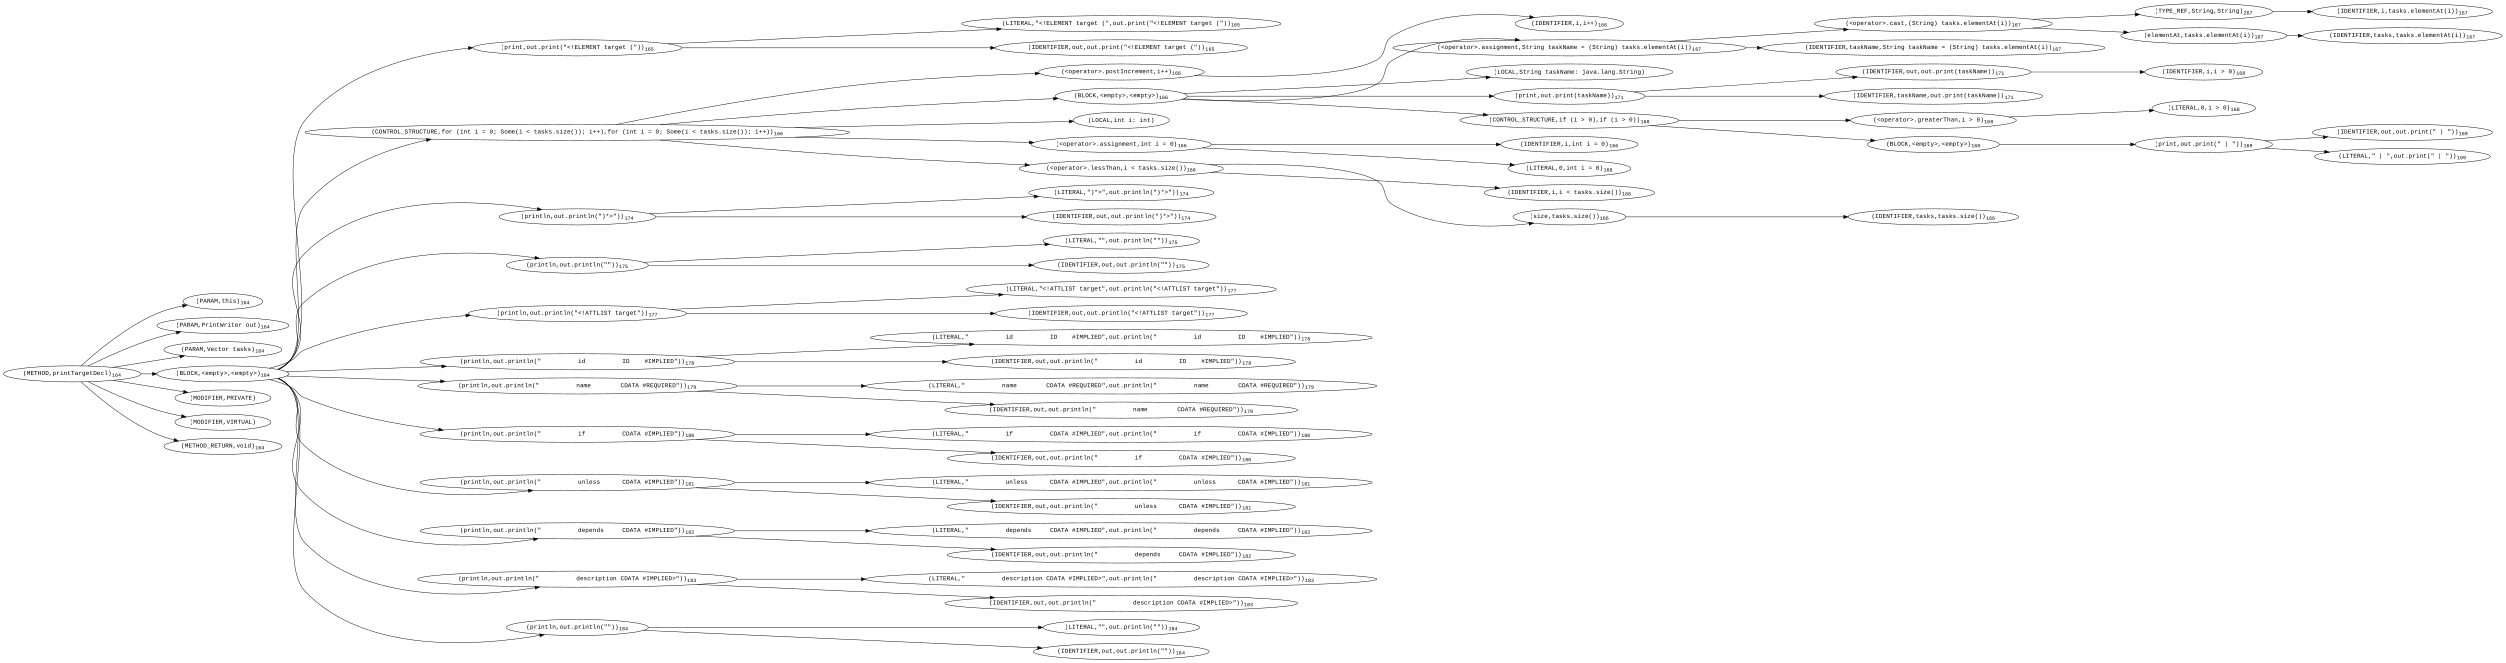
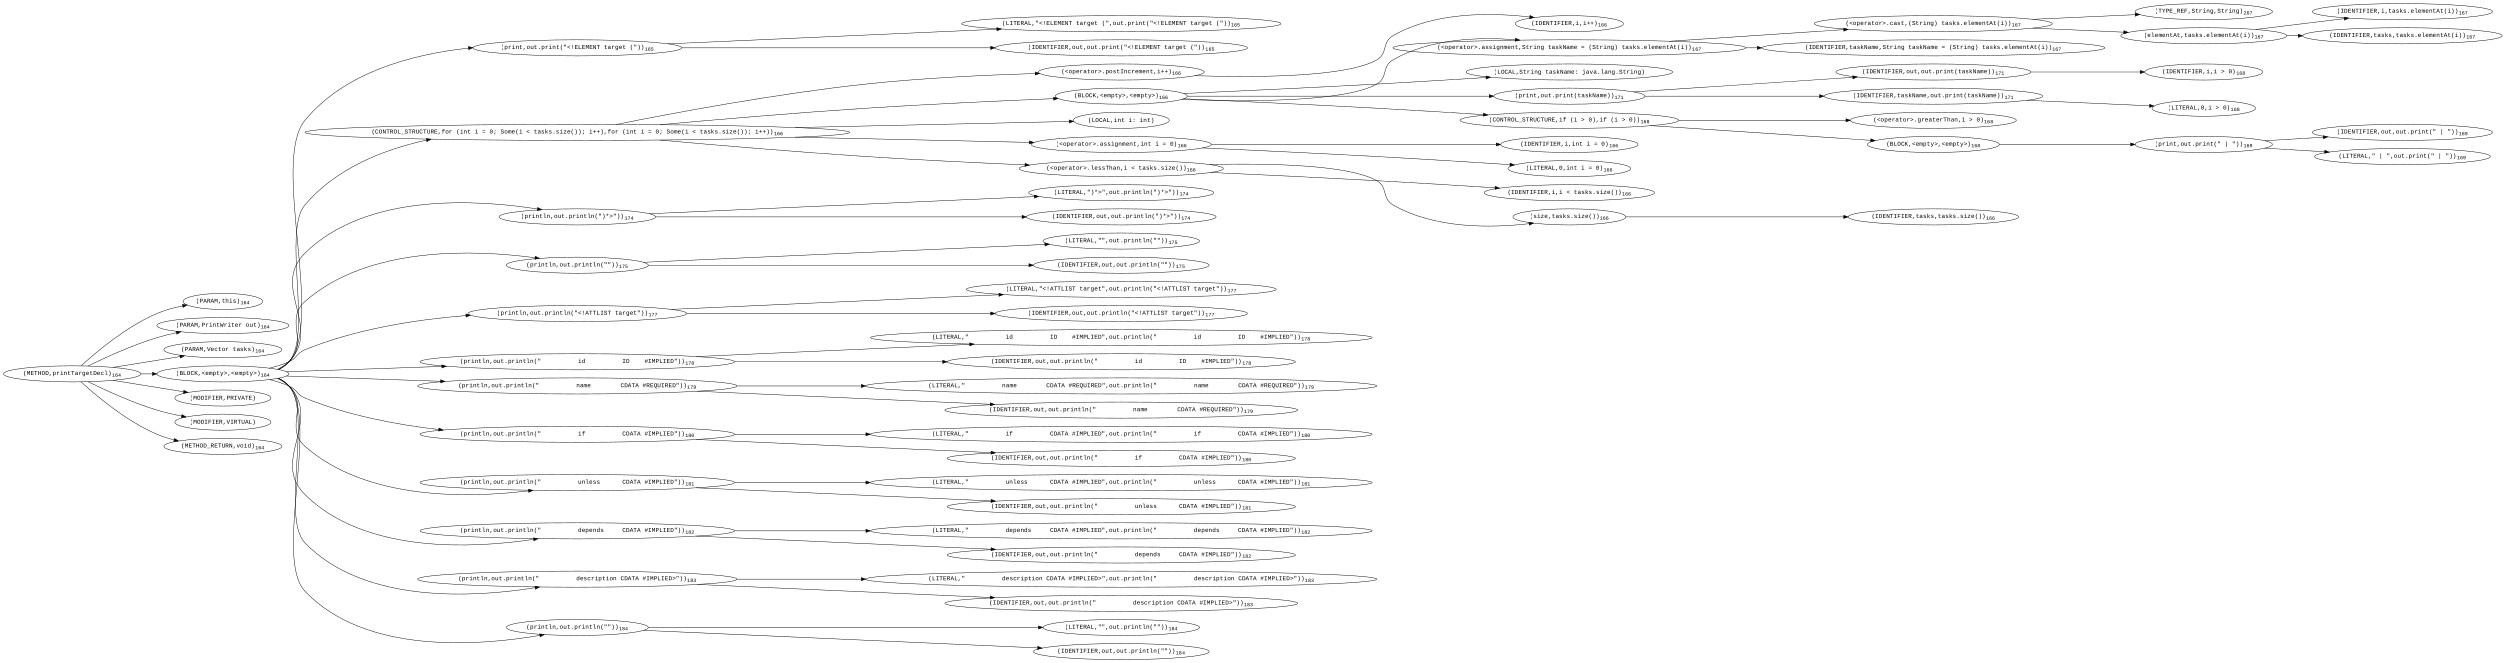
  digraph {
    fontname="Liberation Mono"
    rankdir=LR
    node [fontname="Liberation Mono"]
    edge [fontname="Liberation Mono"]
    n1 [label=<(METHOD,printTargetDecl)<SUB>164</SUB>>]
    n2 [label=<(PARAM,this)<SUB>164</SUB>>]
    n3 [label=<(PARAM,PrintWriter out)<SUB>164</SUB>>]
    n4 [label=<(PARAM,Vector tasks)<SUB>164</SUB>>]
    n5 [label=<(BLOCK,&lt;empty&gt;,&lt;empty&gt;)<SUB>164</SUB>>]
    n6 [label=<(MODIFIER,PRIVATE)>]
    n7 [label=<(MODIFIER,VIRTUAL)>]
    n8 [label=<(METHOD_RETURN,void)<SUB>164</SUB>>]
    n9 [label=<(print,out.print(&quot;&lt;!ELEMENT target (&quot;))<SUB>165</SUB>>]
    n10 [label=<(CONTROL_STRUCTURE,for (int i = 0; Some(i &lt; tasks.size()); i++),for (int i = 0; Some(i &lt; tasks.size()); i++))<SUB>166</SUB>>]
    n11 [label=<(println,out.println(&quot;)*&gt;&quot;))<SUB>174</SUB>>]
    n12 [label=<(println,out.println(&quot;&quot;))<SUB>175</SUB>>]
    n13 [label=<(println,out.println(&quot;&lt;!ATTLIST target&quot;))<SUB>177</SUB>>]
    n14 [label=<(println,out.println(&quot;          id          ID    #IMPLIED&quot;))<SUB>178</SUB>>]
    n15 [label=<(println,out.println(&quot;          name        CDATA #REQUIRED&quot;))<SUB>179</SUB>>]
    n16 [label=<(println,out.println(&quot;          if          CDATA #IMPLIED&quot;))<SUB>180</SUB>>]
    n17 [label=<(println,out.println(&quot;          unless      CDATA #IMPLIED&quot;))<SUB>181</SUB>>]
    n18 [label=<(println,out.println(&quot;          depends     CDATA #IMPLIED&quot;))<SUB>182</SUB>>]
    n19 [label=<(println,out.println(&quot;          description CDATA #IMPLIED&gt;&quot;))<SUB>183</SUB>>]
    n20 [label=<(println,out.println(&quot;&quot;))<SUB>184</SUB>>]
    n21 [label=<(IDENTIFIER,out,out.print(&quot;&lt;!ELEMENT target (&quot;))<SUB>165</SUB>>]
    n22 [label=<(LITERAL,&quot;&lt;!ELEMENT target (&quot;,out.print(&quot;&lt;!ELEMENT target (&quot;))<SUB>165</SUB>>]
    n23 [label=<(LOCAL,int i: int)>]
    n24 [label=<(&lt;operator&gt;.assignment,int i = 0)<SUB>166</SUB>>]
    n25 [label=<(&lt;operator&gt;.lessThan,i &lt; tasks.size())<SUB>166</SUB>>]
    n26 [label=<(&lt;operator&gt;.postIncrement,i++)<SUB>166</SUB>>]
    n27 [label=<(BLOCK,&lt;empty&gt;,&lt;empty&gt;)<SUB>166</SUB>>]
    n28 [label=<(IDENTIFIER,out,out.println(&quot;)*&gt;&quot;))<SUB>174</SUB>>]
    n29 [label=<(LITERAL,&quot;)*&gt;&quot;,out.println(&quot;)*&gt;&quot;))<SUB>174</SUB>>]
    n30 [label=<(IDENTIFIER,out,out.println(&quot;&quot;))<SUB>175</SUB>>]
    n31 [label=<(LITERAL,&quot;&quot;,out.println(&quot;&quot;))<SUB>175</SUB>>]
    n32 [label=<(IDENTIFIER,out,out.println(&quot;&lt;!ATTLIST target&quot;))<SUB>177</SUB>>]
    n33 [label=<(LITERAL,&quot;&lt;!ATTLIST target&quot;,out.println(&quot;&lt;!ATTLIST target&quot;))<SUB>177</SUB>>]
    n34 [label=<(IDENTIFIER,out,out.println(&quot;          id          ID    #IMPLIED&quot;))<SUB>178</SUB>>]
    n35 [label=<(LITERAL,&quot;          id          ID    #IMPLIED&quot;,out.println(&quot;          id          ID    #IMPLIED&quot;))<SUB>178</SUB>>]
    n36 [label=<(IDENTIFIER,out,out.println(&quot;          name        CDATA #REQUIRED&quot;))<SUB>179</SUB>>]
    n37 [label=<(LITERAL,&quot;          name        CDATA #REQUIRED&quot;,out.println(&quot;          name        CDATA #REQUIRED&quot;))<SUB>179</SUB>>]
    n38 [label=<(IDENTIFIER,out,out.println(&quot;          if          CDATA #IMPLIED&quot;))<SUB>180</SUB>>]
    n39 [label=<(LITERAL,&quot;          if          CDATA #IMPLIED&quot;,out.println(&quot;          if          CDATA #IMPLIED&quot;))<SUB>180</SUB>>]
    n40 [label=<(IDENTIFIER,out,out.println(&quot;          unless      CDATA #IMPLIED&quot;))<SUB>181</SUB>>]
    n41 [label=<(LITERAL,&quot;          unless      CDATA #IMPLIED&quot;,out.println(&quot;          unless      CDATA #IMPLIED&quot;))<SUB>181</SUB>>]
    n42 [label=<(IDENTIFIER,out,out.println(&quot;          depends     CDATA #IMPLIED&quot;))<SUB>182</SUB>>]
    n43 [label=<(LITERAL,&quot;          depends     CDATA #IMPLIED&quot;,out.println(&quot;          depends     CDATA #IMPLIED&quot;))<SUB>182</SUB>>]
    n44 [label=<(IDENTIFIER,out,out.println(&quot;          description CDATA #IMPLIED&gt;&quot;))<SUB>183</SUB>>]
    n45 [label=<(LITERAL,&quot;          description CDATA #IMPLIED&gt;&quot;,out.println(&quot;          description CDATA #IMPLIED&gt;&quot;))<SUB>183</SUB>>]
    n46 [label=<(IDENTIFIER,out,out.println(&quot;&quot;))<SUB>184</SUB>>]
    n47 [label=<(LITERAL,&quot;&quot;,out.println(&quot;&quot;))<SUB>184</SUB>>]
    n48 [label=<(IDENTIFIER,i,int i = 0)<SUB>166</SUB>>]
    n49 [label=<(LITERAL,0,int i = 0)<SUB>166</SUB>>]
    n50 [label=<(IDENTIFIER,i,i &lt; tasks.size())<SUB>166</SUB>>]
    n51 [label=<(size,tasks.size())<SUB>166</SUB>>]
    n52 [label=<(IDENTIFIER,i,i++)<SUB>166</SUB>>]
    n53 [label=<(LOCAL,String taskName: java.lang.String)>]
    n54 [label=<(&lt;operator&gt;.assignment,String taskName = (String) tasks.elementAt(i))<SUB>167</SUB>>]
    n55 [label=<(CONTROL_STRUCTURE,if (i &gt; 0),if (i &gt; 0))<SUB>168</SUB>>]
    n56 [label=<(print,out.print(taskName))<SUB>171</SUB>>]
    n57 [label=<(IDENTIFIER,tasks,tasks.size())<SUB>166</SUB>>]
    n58 [label=<(IDENTIFIER,taskName,String taskName = (String) tasks.elementAt(i))<SUB>167</SUB>>]
    n59 [label=<(&lt;operator&gt;.cast,(String) tasks.elementAt(i))<SUB>167</SUB>>]
    n60 [label=<(&lt;operator&gt;.greaterThan,i &gt; 0)<SUB>168</SUB>>]
    n61 [label=<(BLOCK,&lt;empty&gt;,&lt;empty&gt;)<SUB>168</SUB>>]
    n62 [label=<(IDENTIFIER,out,out.print(taskName))<SUB>171</SUB>>]
    n63 [label=<(IDENTIFIER,taskName,out.print(taskName))<SUB>171</SUB>>]
    n64 [label=<(TYPE_REF,String,String)<SUB>267</SUB>>]
    n65 [label=<(elementAt,tasks.elementAt(i))<SUB>167</SUB>>]
    n66 [label=<(IDENTIFIER,tasks,tasks.elementAt(i))<SUB>167</SUB>>]
    n67 [label=<(IDENTIFIER,i,tasks.elementAt(i))<SUB>167</SUB>>]
    n68 [label=<(LITERAL,0,i &gt; 0)<SUB>168</SUB>>]
    n69 [label=<(print,out.print(&quot; | &quot;))<SUB>169</SUB>>]
    n70 [label=<(IDENTIFIER,i,i &gt; 0)<SUB>168</SUB>>]
    n71 [label=<(IDENTIFIER,out,out.print(&quot; | &quot;))<SUB>169</SUB>>]
    n72 [label=<(LITERAL,&quot; | &quot;,out.print(&quot; | &quot;))<SUB>169</SUB>>]
    n1 -> n2
    n1 -> n3
    n1 -> n4
    n1 -> n5
    n1 -> n6
    n1 -> n7
    n1 -> n8
    n5 -> n9
    n5 -> n10
    n5 -> n11
    n5 -> n12
    n5 -> n13
    n5 -> n14
    n5 -> n15
    n5 -> n16
    n5 -> n17
    n5 -> n18
    n5 -> n19
    n5 -> n20
    n9 -> n21
    n9 -> n22
    n10 -> n23
    n10 -> n24
    n10 -> n25
    n10 -> n26
    n10 -> n27
    n11 -> n28
    n11 -> n29
    n12 -> n30
    n12 -> n31
    n13 -> n32
    n13 -> n33
    n14 -> n34
    n14 -> n35
    n15 -> n36
    n15 -> n37
    n16 -> n38
    n16 -> n39
    n17 -> n40
    n17 -> n41
    n18 -> n42
    n18 -> n43
    n19 -> n44
    n19 -> n45
    n20 -> n46
    n20 -> n47
    n24 -> n48
    n24 -> n49
    n25 -> n50
    n25 -> n51
    n26 -> n52
    n27 -> n53
    n27 -> n54
    n27 -> n55
    n27 -> n56
    n51 -> n57
    n54 -> n58
    n54 -> n59
    n55 -> n60
    n55 -> n61
    n56 -> n62
    n56 -> n63
    n59 -> n64
    n59 -> n65
-   n60 -> n68
+   n63 -> n68
    n61 -> n69
    n62 -> n70
    n65 -> n66
-   n64 -> n67
+   n65 -> n67
    n69 -> n71
    n69 -> n72
  }
